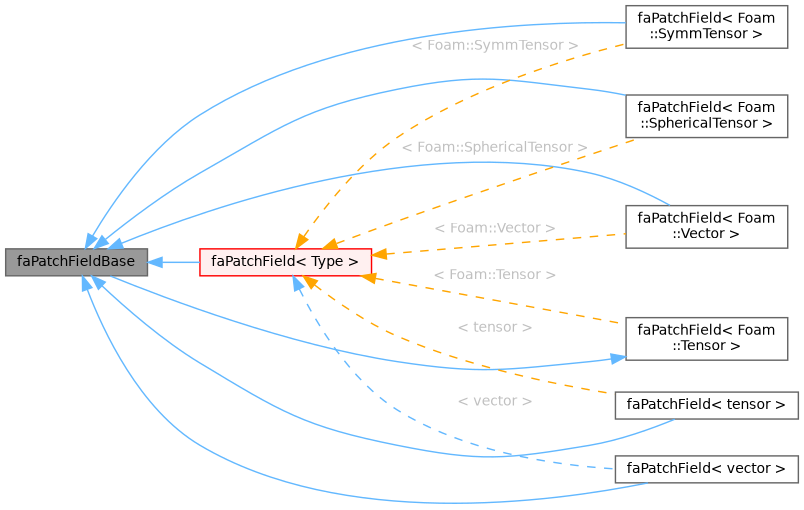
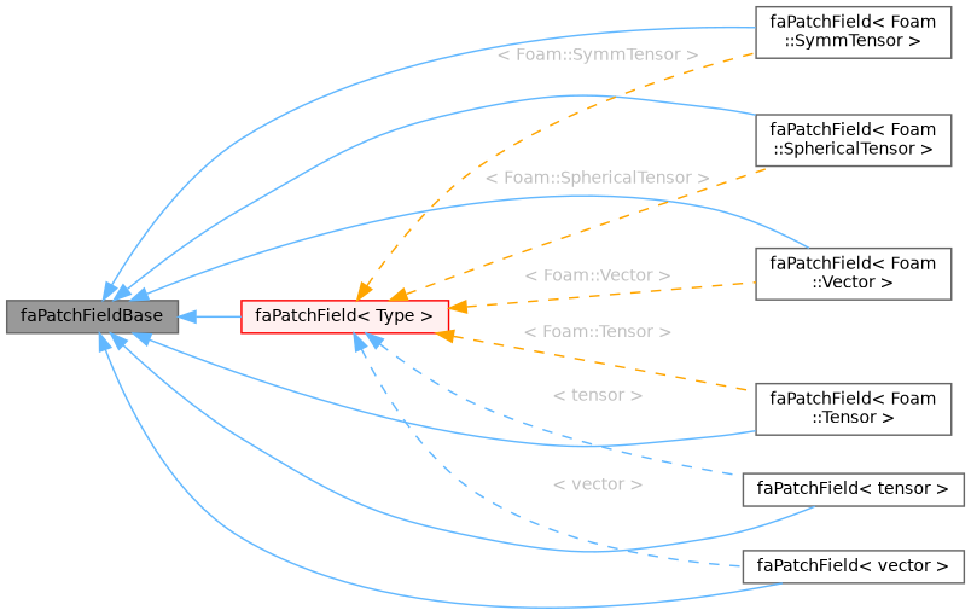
  digraph {
    rankdir=LR
    node [color=gray40 fillcolor=white fontname=Helvetica fontsize=10 shape=box style=filled]
    edge [color=steelblue1 dir=back fontname=Helvetica fontsize=10 labelfontname=Helvetica labelfontsize=10 style=solid]
    n1 [fillcolor=grey60 fontcolor=black height=0.2 label=faPatchFieldBase width=0.4]
    n2 [height=0.2 label="faPatchField\< Foam\l::Vector \>" width=0.4]
    n3 [height=0.2 label="faPatchField\< Foam\l::SphericalTensor \>" width=0.4]
    n4 [height=0.2 label="faPatchField\< Foam\l::SymmTensor \>" width=0.4]
    n5 [height=0.2 label="faPatchField\< Foam\l::Tensor \>" width=0.4]
    n6 [height=0.2 label="faPatchField\< tensor \>" width=0.4]
    n7 [height=0.2 label="faPatchField\< vector \>" width=0.4]
    n8 [color=red fillcolor="#FFF0F0" height=0.2 label="faPatchField\< Type \>" width=0.4]
    n1 -> n2
    n1 -> n3
    n1 -> n4
-   n5 -> n1
+   n1 -> n5
    n1 -> n6
    n1 -> n7
    n1 -> n8
    n8 -> n2 [color=orange fontcolor=grey label=" \< Foam::Vector \>" style=dashed]
    n8 -> n3 [color=orange fontcolor=grey label=" \< Foam::SphericalTensor \>" style=dashed]
    n8 -> n4 [color=orange fontcolor=grey label=" \< Foam::SymmTensor \>" style=dashed]
    n8 -> n5 [color=orange fontcolor=grey label=" \< Foam::Tensor \>" style=dashed]
-   n8 -> n6 [color=orange fontcolor=grey label=" \< tensor \>" style=dashed]
+   n8 -> n6 [fontcolor=grey label=" \< tensor \>" style=dashed]
    n8 -> n7 [fontcolor=grey label=" \< vector \>" style=dashed]
  }
